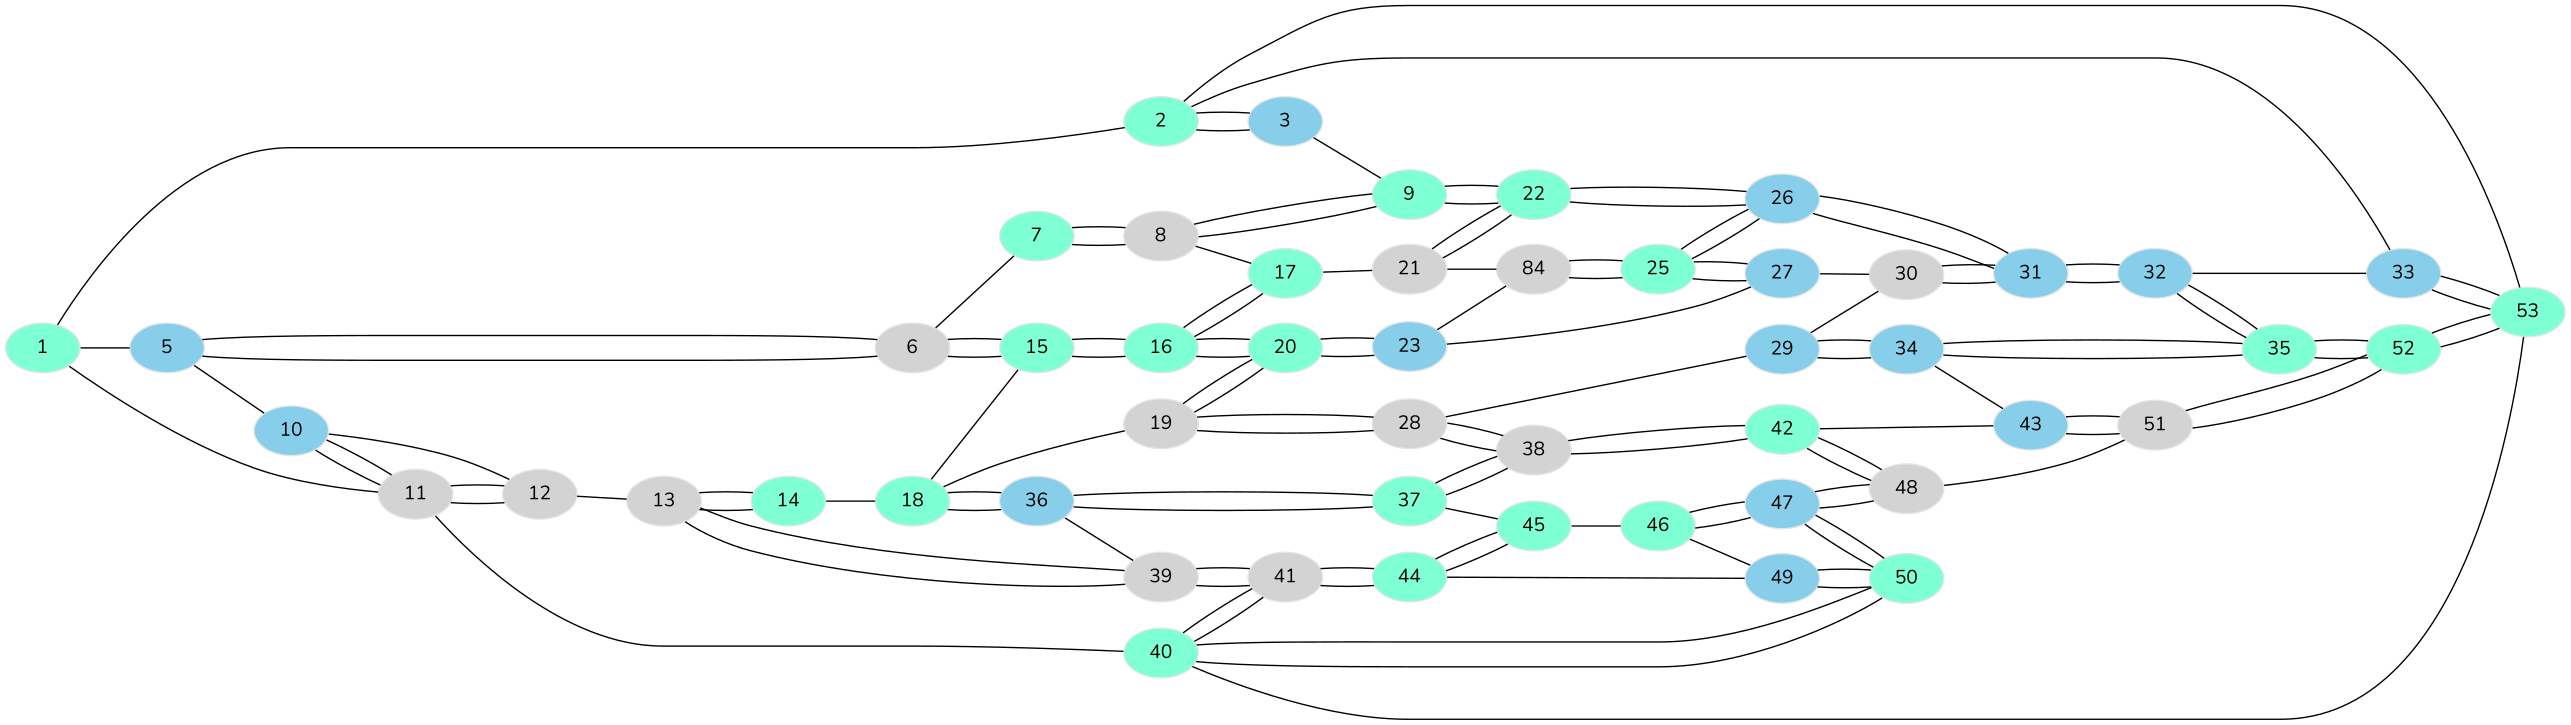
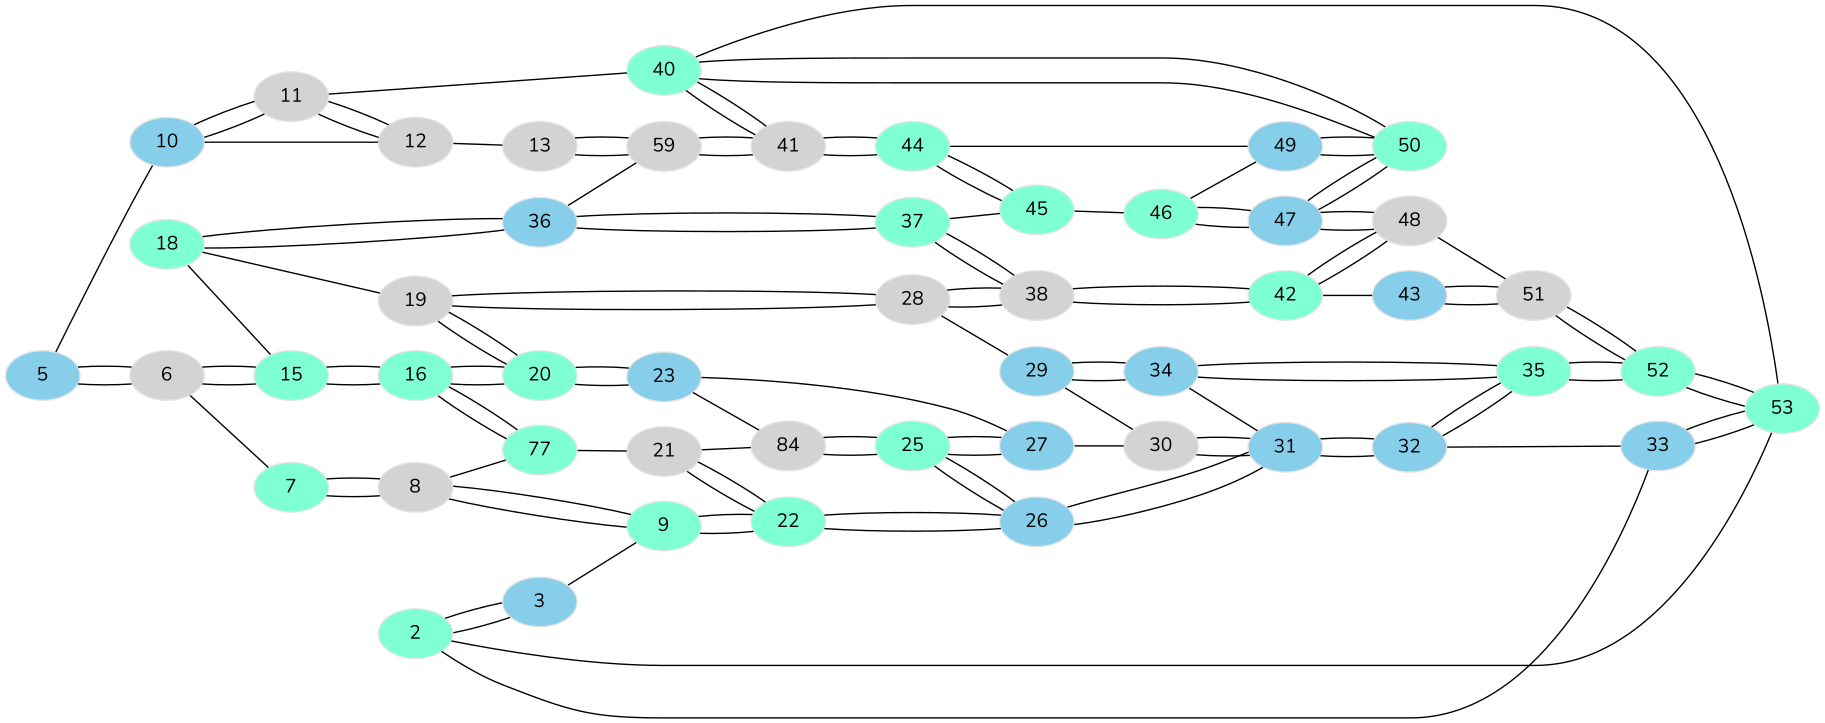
  graph {
    fontname=Nunito
    rankdir=LR
    node [color=gray90 fillcolor=aquamarine fontname=Nunito style=filled]
    edge [fontname=Nunito]
-   1
    2
    5 [fillcolor=skyblue]
    11 [fillcolor=lightgrey]
    3 [fillcolor=skyblue]
    33 [fillcolor=skyblue]
    53
    6 [fillcolor=lightgrey]
    10 [fillcolor=skyblue]
    12 [fillcolor=lightgrey]
    40
    9
    22
    8 [fillcolor=lightgrey]
    7
    15
    16
-   17
+   17 [label=77]
    21 [fillcolor=lightgrey]
    26 [fillcolor=skyblue]
    13 [fillcolor=lightgrey]
    41 [fillcolor=lightgrey]
    50
-   14
-   39 [fillcolor=lightgrey]
+   39 [fillcolor=lightgrey label=59]
    18
    19 [fillcolor=lightgrey]
    36 [fillcolor=skyblue]
    20
    23 [fillcolor=skyblue]
    n31 [fillcolor=lightgrey label=84]
    28 [fillcolor=lightgrey]
    37
    29 [fillcolor=skyblue]
    38 [fillcolor=lightgrey]
    27 [fillcolor=skyblue]
    25
    31 [fillcolor=skyblue]
    30 [fillcolor=lightgrey]
    32 [fillcolor=skyblue]
    34 [fillcolor=skyblue]
    42
    35
    43 [fillcolor=skyblue]
    52
    51 [fillcolor=lightgrey]
    45
    46
    48 [fillcolor=lightgrey]
    44
    49 [fillcolor=skyblue]
    47 [fillcolor=skyblue]
-   1 -- 2
-   1 -- 5
-   1 -- 11
    2 -- 3
    2 -- 3
    2 -- 33
    2 -- 53
    5 -- 6
    5 -- 6
    5 -- 10
    11 -- 12
    11 -- 12
    11 -- 40
    3 -- 9
    33 -- 53
    33 -- 53
    6 -- 7
    6 -- 15
    6 -- 15
    10 -- 11
    10 -- 11
    10 -- 12
    12 -- 13
    40 -- 53
    40 -- 41
    40 -- 41
    40 -- 50
    40 -- 50
    9 -- 22
    9 -- 22
    22 -- 26
    22 -- 26
    8 -- 9
    8 -- 9
    8 -- 17
    7 -- 8
    7 -- 8
    15 -- 16
    15 -- 16
    16 -- 17
    16 -- 17
    16 -- 20
    16 -- 20
    17 -- 21
    21 -- 22
    21 -- 22
    21 -- n31
    26 -- 31
    26 -- 31
-   13 -- 14
-   13 -- 14
    13 -- 39
    13 -- 39
    41 -- 44
    41 -- 44
-   14 -- 18
    39 -- 41
    39 -- 41
    18 -- 15
    18 -- 19
    18 -- 36
    18 -- 36
    19 -- 20
    19 -- 20
    19 -- 28
    19 -- 28
    36 -- 39
    36 -- 37
    36 -- 37
    20 -- 23
    20 -- 23
    23 -- n31
    23 -- 27
    n31 -- 25
    n31 -- 25
    28 -- 29
    28 -- 38
    28 -- 38
    37 -- 38
    37 -- 38
    37 -- 45
    29 -- 30
    29 -- 34
    29 -- 34
    38 -- 42
    38 -- 42
    27 -- 30
    25 -- 26
    25 -- 26
    25 -- 27
    25 -- 27
    31 -- 32
    31 -- 32
    30 -- 31
    30 -- 31
    32 -- 33
    32 -- 35
    32 -- 35
    34 -- 35
    34 -- 35
-   34 -- 43
+   34 -- 31
    42 -- 43
    42 -- 48
    42 -- 48
    35 -- 52
    35 -- 52
    43 -- 51
    43 -- 51
    52 -- 53
    52 -- 53
    51 -- 52
    51 -- 52
    45 -- 46
    46 -- 49
    46 -- 47
    46 -- 47
    48 -- 51
    44 -- 45
    44 -- 45
    44 -- 49
    49 -- 50
    49 -- 50
    47 -- 50
    47 -- 50
    47 -- 48
    47 -- 48
  }
